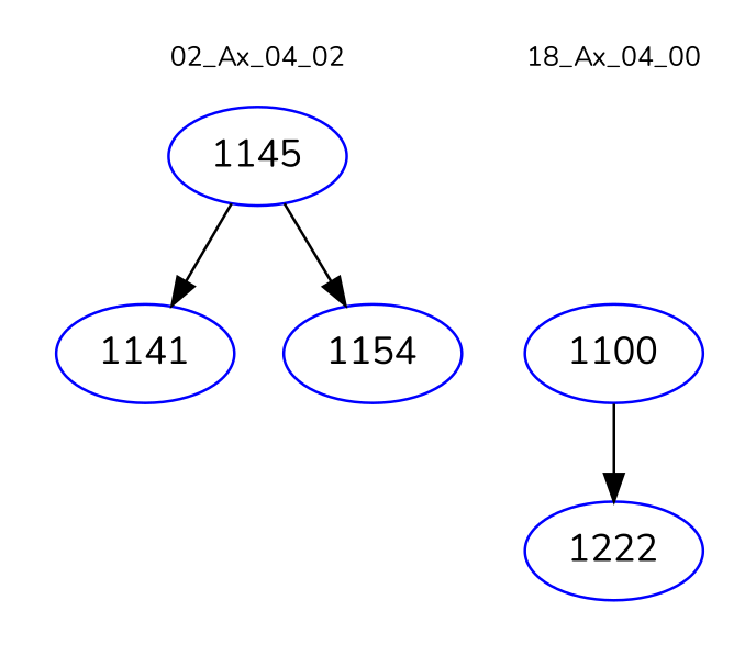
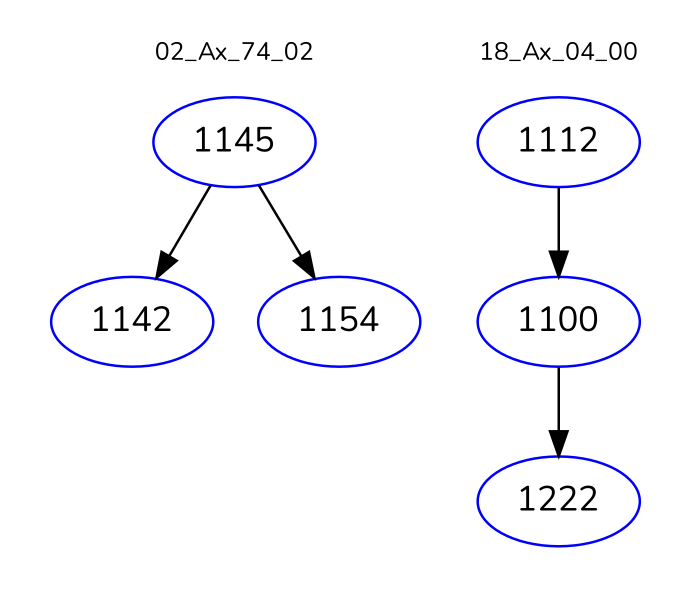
  digraph {
    fontname=Nunito
    node [color=blue fontname=Nunito]
    edge [color=black fontname=Nunito]
    n1 [label=1145]
-   n2 [label=1141]
+   n2 [label=1142]
    n3 [label=1154]
+   n4 [label=1112]
    n5 [label=1100]
    n6 [label=1222]
    subgraph cluster_1 {
      color=white
      fontsize=10
-     label="02_Ax_04_02"
+     label="02_Ax_74_02"
      n1
      n2
      n3
    }
    subgraph cluster_2 {
      color=white
      fontsize=10
      label="18_Ax_04_00"
+     n4
      n5
      n6
    }
    n1 -> n2
    n1 -> n3
+   n4 -> n5
    n5 -> n6
  }
